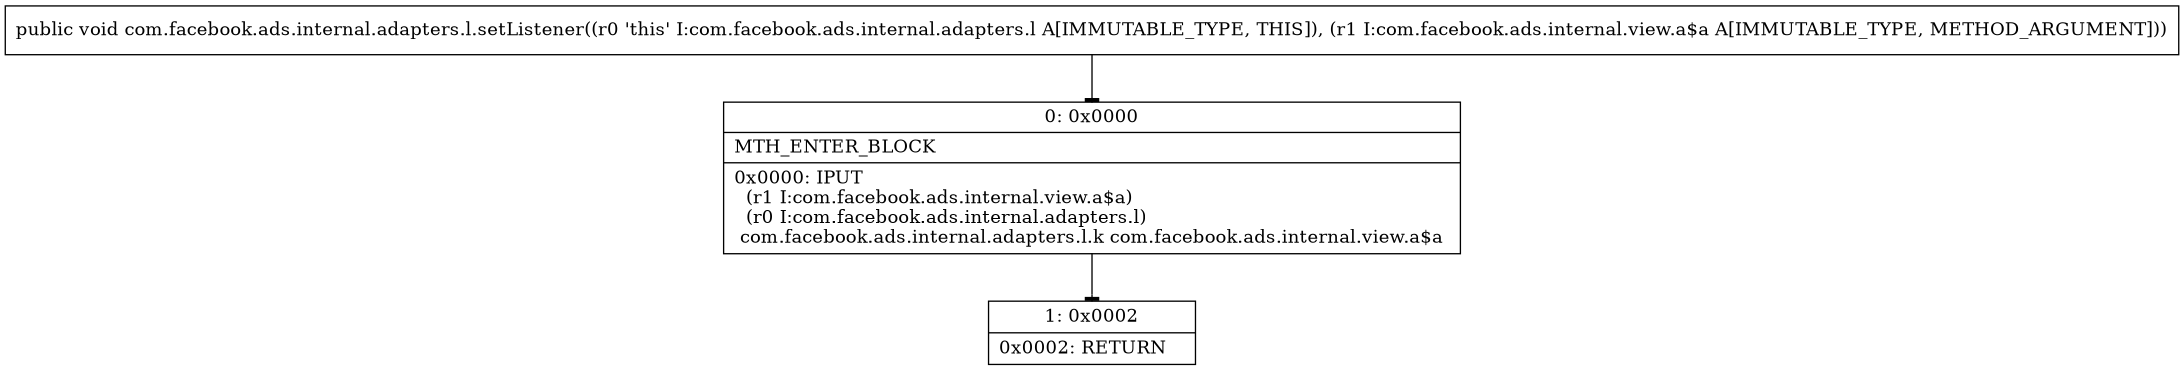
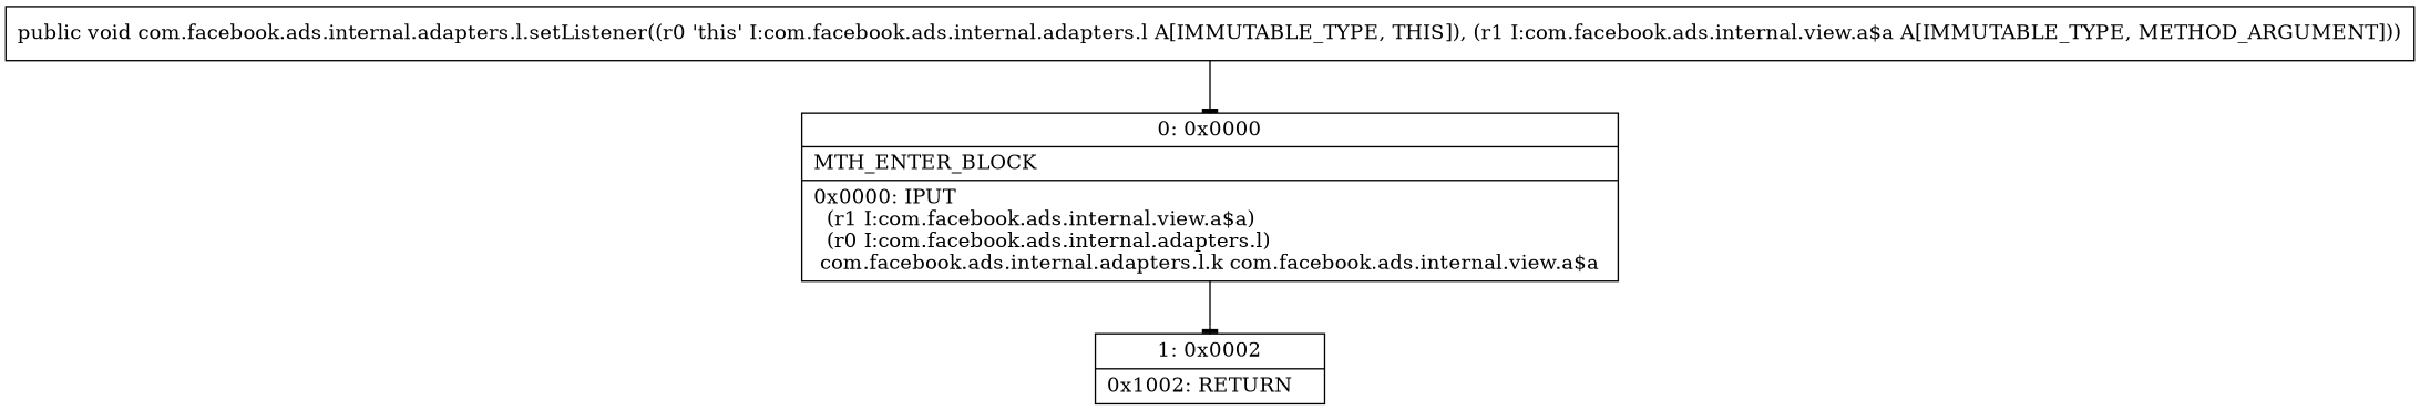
  digraph {
    node [shape=record]
    edge [arrowhead=tee]
    n1 [label="{0\:\ 0x0000|MTH_ENTER_BLOCK\l|0x0000: IPUT  \l  (r1 I:com.facebook.ads.internal.view.a$a)\l  (r0 I:com.facebook.ads.internal.adapters.l)\l com.facebook.ads.internal.adapters.l.k com.facebook.ads.internal.view.a$a \l}"]
-   n2 [label="{1\:\ 0x0002|0x0002: RETURN   \l}"]
+   n2 [label="{1\:\ 0x0002|0x1002: RETURN   \l}"]
    n3 [label="{public void com.facebook.ads.internal.adapters.l.setListener((r0 'this' I:com.facebook.ads.internal.adapters.l A[IMMUTABLE_TYPE, THIS]), (r1 I:com.facebook.ads.internal.view.a$a A[IMMUTABLE_TYPE, METHOD_ARGUMENT])) }"]
    n1 -> n2
    n3 -> n1
  }
